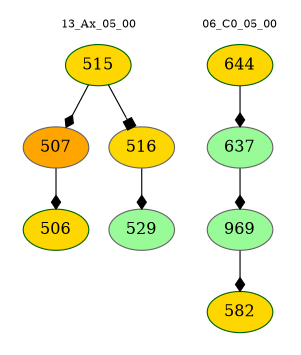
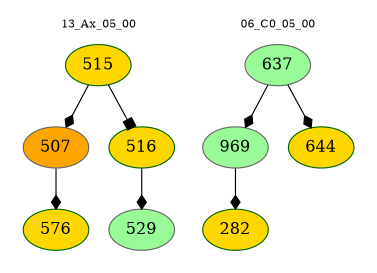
  digraph {
    node [color=gray40 fillcolor=gold style=filled]
    edge [arrowhead=diamond color=black]
    n1 [color=darkgreen label=515]
    n2 [fillcolor=orange label=507]
-   n3 [label=516]
-   n4 [color=darkgreen label=506]
+   n3 [color=darkgreen label=516]
+   n4 [color=darkgreen label=576]
    n5 [fillcolor=palegreen label=529]
    n6 [fillcolor=palegreen label=637]
    n7 [fillcolor=palegreen label=969]
    n8 [color=darkgreen label=644]
-   n9 [color=darkgreen label=582]
+   n9 [color=darkgreen label=282]
    subgraph cluster_1 {
      color=white
      fontsize=10
      label="13_Ax_05_00"
      n1
      n2
      n3
      n4
      n5
    }
    subgraph cluster_2 {
      color=white
      fontsize=10
      label="06_C0_05_00"
      n6
      n7
      n8
      n9
    }
    n1 -> n2
    n1 -> n3 [arrowhead=box]
    n2 -> n4
    n3 -> n5
    n6 -> n7
-   n8 -> n6
+   n6 -> n8
    n7 -> n9
  }
